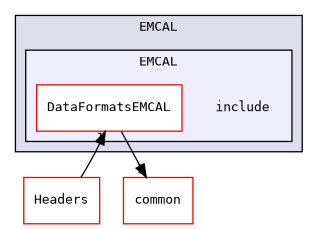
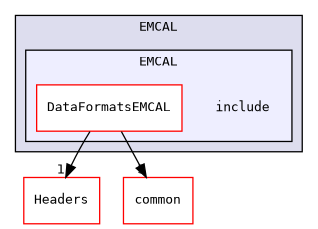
  digraph {
    compound=true
    fontname="DejaVu Sans Mono"
    node [fontname="DejaVu Sans Mono" fontsize=10 shape=box color=red]
    edge [fontname="DejaVu Sans Mono" labeldistance=1.5 labelfontname=Helvetica labelfontsize=10]
    n1 [label=include shape=plaintext color=""]
    n2 [fillcolor=white label=DataFormatsEMCAL style=filled]
    n3 [label=Headers]
    n4 [label=common]
    subgraph cluster_1 {
      bgcolor="#ddddee"
      fontsize=10
      label=EMCAL
      pencolor=black
      subgraph cluster_2 {
        bgcolor="#eeeeff"
        fontsize=10
        label=EMCAL
        pencolor=black
        n1
        n2
      }
    }
-   n3 -> n2 [headlabel=1]
+   n2 -> n3 [headlabel=1]
    n2 -> n4 [headlabel=5]
  }
